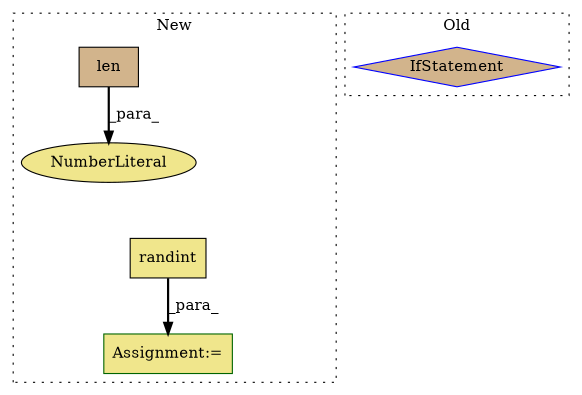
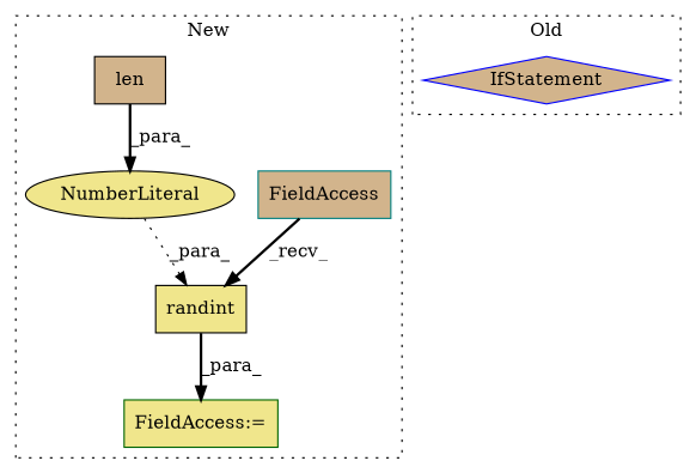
  digraph {
    node [a=32 color=black fillcolor=khaki l=1 shape=box style=filled]
    edge [style=bold]
    n1 [l="8,1" label=randint s="10374,10407"]
    n2 [a=34 label=NumberLiteral s=10382 shape=ellipse]
-   n3 [a=7 color=darkgreen label="Assignment:=" s=10360]
+   n3 [a=7 color=darkgreen label="FieldAccess:=" s=10360]
+   n4 [a=22 color=teal fillcolor=tan l=12 label=FieldAccess s=10361]
    n5 [fillcolor=tan l="4,1" label=len s="10384,10389"]
    n6 [a=25 color=blue fillcolor=tan l="4,2" label=IfStatement s="10171,10197" shape=diamond]
    subgraph cluster_1 {
      label=New
      style=dotted
      n1
      n2
      n3
+     n4
      n5
    }
    subgraph cluster_2 {
      label=Old
      style=dotted
      n6
    }
    n1 -> n3 [label=_para_]
+   n2 -> n1 [label=_para_ style=dotted]
+   n4 -> n1 [label=_recv_]
    n5 -> n2 [label=_para_]
  }
